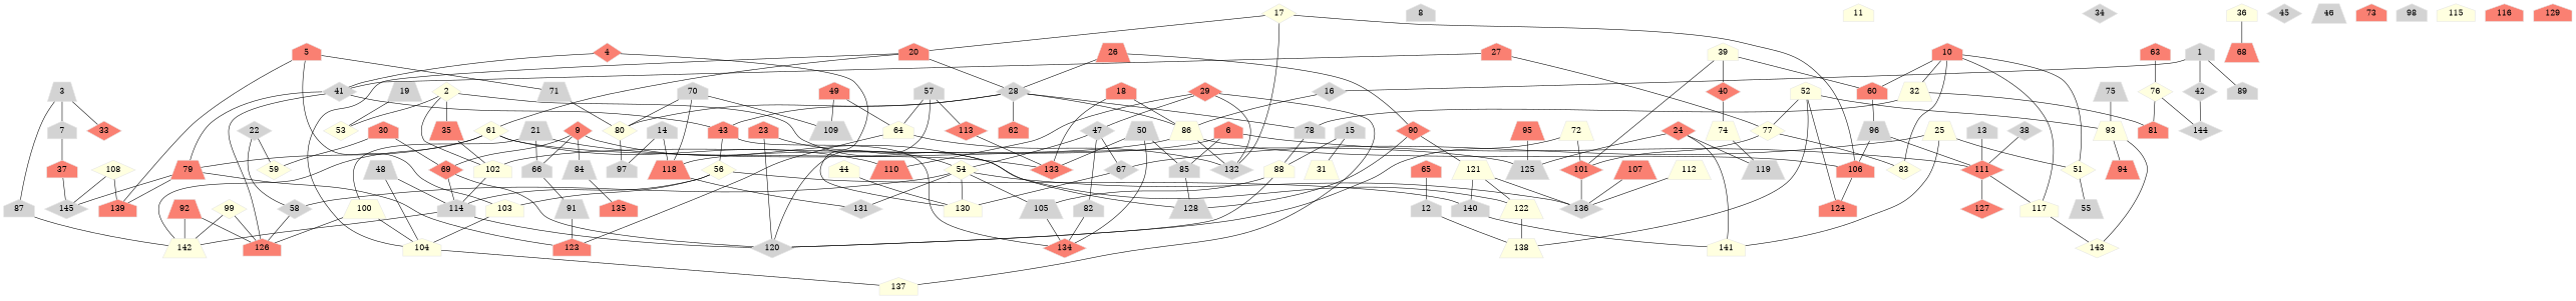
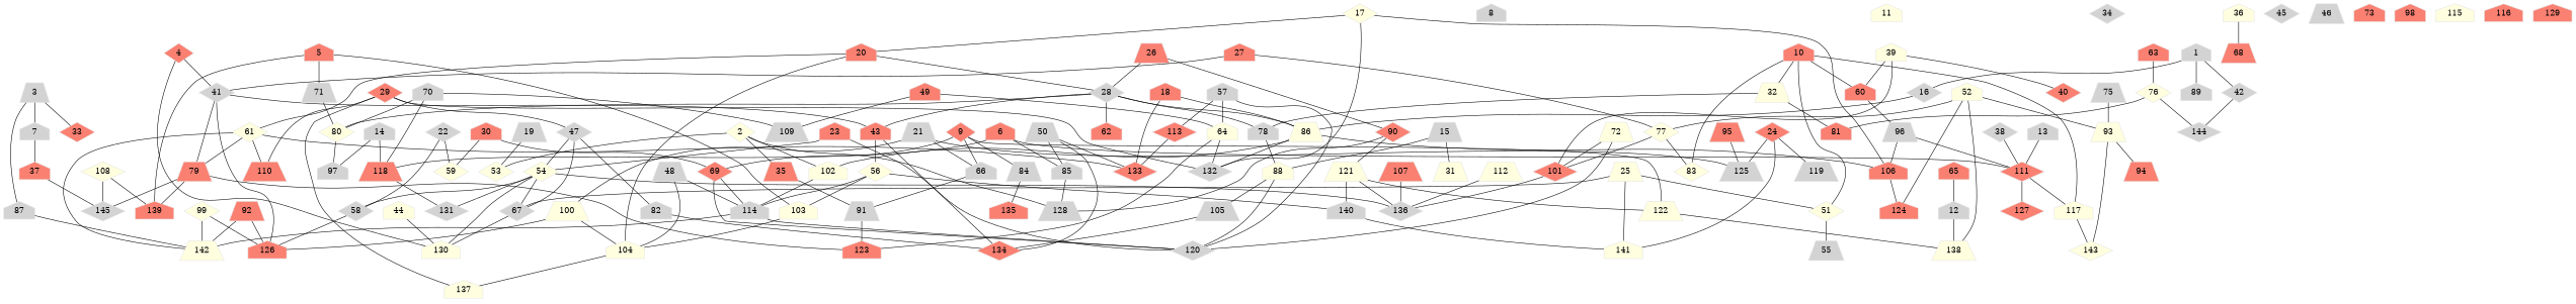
  graph {
    node [color=gray90 fillcolor=lightgrey shape=house style=filled]
    16 [shape=diamond]
    1
    42 [shape=diamond]
    89
    86 [fillcolor=lightyellow shape=trapezium]
    144 [shape=diamond]
    2 [fillcolor=lightyellow shape=diamond]
    35 [fillcolor=salmon shape=trapezium]
    53 [fillcolor=lightyellow shape=diamond]
    102 [fillcolor=lightyellow]
    128 [shape=trapezium]
    91 [shape=trapezium]
    114
    3 [shape=trapezium]
    7
    33 [fillcolor=salmon shape=diamond]
    87
    37 [fillcolor=salmon]
    142 [fillcolor=lightyellow shape=trapezium]
    4 [fillcolor=salmon shape=diamond]
    41 [shape=diamond]
    130 [fillcolor=lightyellow]
    43 [fillcolor=salmon]
    79 [fillcolor=salmon shape=trapezium]
    126 [fillcolor=salmon]
    5 [fillcolor=salmon]
    71 [shape=trapezium]
    103 [fillcolor=lightyellow]
    139 [fillcolor=salmon]
    80 [fillcolor=lightyellow shape=diamond]
    104 [fillcolor=lightyellow]
    6 [fillcolor=salmon]
    85
    111 [fillcolor=salmon shape=diamond]
    118 [fillcolor=salmon shape=trapezium]
    117 [fillcolor=lightyellow]
    127 [fillcolor=salmon shape=diamond]
    131 [shape=diamond]
    145 [shape=diamond]
    8
    9 [fillcolor=salmon shape=diamond]
    66
    69 [fillcolor=salmon shape=diamond]
    84 [shape=trapezium]
    122 [fillcolor=lightyellow shape=trapezium]
    120 [shape=diamond]
    135 [fillcolor=salmon]
    138 [fillcolor=lightyellow shape=trapezium]
    10 [fillcolor=salmon]
    32 [fillcolor=lightyellow shape=trapezium]
    51 [fillcolor=lightyellow shape=diamond]
    60 [fillcolor=salmon]
    83 [fillcolor=lightyellow shape=diamond]
    78
    81 [fillcolor=salmon]
    55 [shape=trapezium]
    96 [shape=trapezium]
    143 [fillcolor=lightyellow shape=diamond]
    11 [fillcolor=lightyellow]
    12
    13
    14
    97
-   15
+   15 [shape=trapezium]
    31 [fillcolor=lightyellow shape=trapezium]
    88 [fillcolor=lightyellow]
    105 [shape=trapezium]
    106 [fillcolor=salmon]
    132 [shape=diamond]
    17 [fillcolor=lightyellow shape=diamond]
    20 [fillcolor=salmon]
    28 [shape=diamond]
    61 [fillcolor=lightyellow shape=diamond]
    124 [fillcolor=salmon]
    18 [fillcolor=salmon]
    133 [fillcolor=salmon shape=diamond]
    19 [shape=trapezium]
    62 [fillcolor=salmon]
    110 [fillcolor=salmon shape=trapezium]
    137 [fillcolor=lightyellow]
    21 [shape=trapezium]
    100 [fillcolor=lightyellow shape=trapezium]
    125 [shape=trapezium]
    22 [shape=diamond]
    58 [shape=diamond]
    59 [fillcolor=lightyellow shape=diamond]
    23 [fillcolor=salmon]
    54 [fillcolor=lightyellow shape=diamond]
    136 [shape=diamond]
    24 [fillcolor=salmon shape=diamond]
    119 [shape=trapezium]
    141 [fillcolor=lightyellow]
    25 [fillcolor=lightyellow shape=trapezium]
    67 [shape=diamond]
    26 [fillcolor=salmon shape=trapezium]
    90 [fillcolor=salmon shape=diamond]
    121 [fillcolor=lightyellow shape=trapezium]
    27 [fillcolor=salmon]
    77 [fillcolor=lightyellow shape=diamond]
    101 [fillcolor=salmon shape=diamond]
    56 [fillcolor=lightyellow shape=diamond]
    134 [fillcolor=salmon shape=diamond]
    29 [fillcolor=salmon shape=diamond]
    47 [shape=diamond]
    82
    30 [fillcolor=salmon]
    34 [shape=diamond]
    123 [fillcolor=salmon]
    36 [fillcolor=lightyellow]
    68 [fillcolor=salmon shape=trapezium]
    38 [shape=diamond]
    39 [fillcolor=lightyellow]
    40 [fillcolor=salmon shape=diamond]
-   74 [fillcolor=lightyellow shape=trapezium]
    140
    44 [fillcolor=lightyellow]
    45 [shape=diamond]
    46 [shape=trapezium]
    48 [shape=trapezium]
    49 [fillcolor=salmon]
    64 [fillcolor=lightyellow]
    109 [shape=trapezium]
    50 [shape=trapezium]
    52 [fillcolor=lightyellow]
    93 [fillcolor=lightyellow shape=trapezium]
    94 [fillcolor=salmon shape=trapezium]
    57
    113 [fillcolor=salmon shape=diamond]
    63 [fillcolor=salmon]
    76 [fillcolor=lightyellow shape=diamond]
    65 [fillcolor=salmon]
    70
    72 [fillcolor=lightyellow shape=trapezium]
    73 [fillcolor=salmon]
    75 [shape=trapezium]
    92 [fillcolor=salmon shape=trapezium]
    95 [fillcolor=salmon shape=trapezium]
-   98
+   98 [fillcolor=salmon]
    99 [fillcolor=lightyellow shape=diamond]
    107 [fillcolor=salmon shape=trapezium]
    108 [fillcolor=lightyellow shape=diamond]
    112 [fillcolor=lightyellow shape=trapezium]
    115 [fillcolor=lightyellow]
    116 [fillcolor=salmon]
    129 [fillcolor=salmon]
    16 -- 86
    1 -- 16
    1 -- 42
    1 -- 89
    42 -- 144
    86 -- 102
    86 -- 106
    86 -- 132
    2 -- 35
    2 -- 53
    2 -- 102
    2 -- 128
-   35 -- 102
+   35 -- 91
    102 -- 114
    91 -- 123
    114 -- 142
    114 -- 120
    3 -- 7
    3 -- 33
    3 -- 87
    7 -- 37
    87 -- 142
    37 -- 145
    4 -- 41
    4 -- 130
    41 -- 43
    41 -- 79
    41 -- 126
    43 -- 56
    43 -- 134
    79 -- 139
    79 -- 145
    79 -- 123
    5 -- 71
    5 -- 103
    5 -- 139
    71 -- 80
    103 -- 104
    80 -- 97
    104 -- 137
    6 -- 85
    6 -- 111
    6 -- 118
    85 -- 128
    111 -- 117
    111 -- 127
    118 -- 131
    117 -- 143
    9 -- 66
    9 -- 69
    9 -- 84
    9 -- 122
    66 -- 91
    69 -- 114
    69 -- 120
    84 -- 135
    122 -- 138
    10 -- 117
    10 -- 32
    10 -- 51
    10 -- 60
    10 -- 83
    32 -- 78
    32 -- 81
    51 -- 55
    60 -- 96
    78 -- 88
    96 -- 111
    96 -- 106
    12 -- 138
    13 -- 111
    14 -- 118
    14 -- 97
    15 -- 31
    15 -- 88
    88 -- 120
    88 -- 105
    105 -- 134
    106 -- 124
    17 -- 106
    17 -- 132
    17 -- 20
    20 -- 104
    20 -- 28
    20 -- 61
    28 -- 86
    28 -- 43
    28 -- 80
    28 -- 78
    28 -- 62
    61 -- 142
    61 -- 79
    61 -- 133
    61 -- 110
    18 -- 86
    18 -- 133
    19 -- 53
    21 -- 66
    21 -- 100
    21 -- 125
    100 -- 126
    100 -- 104
    22 -- 58
    22 -- 59
    58 -- 126
    23 -- 120
    23 -- 54
    54 -- 130
    54 -- 131
-   54 -- 105
+   54 -- 67
    54 -- 58
    54 -- 136
    24 -- 125
    24 -- 119
    24 -- 141
    25 -- 51
    25 -- 141
    25 -- 67
    67 -- 130
    26 -- 28
    26 -- 90
    90 -- 128
    90 -- 121
    121 -- 122
    121 -- 136
    121 -- 140
    27 -- 41
    27 -- 77
    77 -- 83
    77 -- 101
    101 -- 136
    56 -- 114
    56 -- 103
    56 -- 140
    29 -- 132
    29 -- 110
    29 -- 137
    29 -- 47
    47 -- 54
    47 -- 67
    47 -- 82
    82 -- 134
    30 -- 69
    30 -- 59
    36 -- 68
    38 -- 111
    39 -- 60
    39 -- 101
    39 -- 40
-   40 -- 74
-   74 -- 119
    140 -- 141
    44 -- 130
    48 -- 114
    48 -- 104
    49 -- 64
    49 -- 109
    64 -- 132
    64 -- 123
    50 -- 85
    50 -- 133
    50 -- 134
    52 -- 138
    52 -- 124
    52 -- 77
    52 -- 93
    93 -- 143
    93 -- 94
    57 -- 120
    57 -- 64
    57 -- 113
    113 -- 133
    63 -- 76
    76 -- 144
    76 -- 81
    65 -- 12
    70 -- 80
    70 -- 118
    70 -- 109
    72 -- 120
    72 -- 101
    75 -- 93
    92 -- 142
    92 -- 126
    95 -- 125
    99 -- 142
    99 -- 126
    107 -- 136
    108 -- 139
    108 -- 145
    112 -- 136
  }
